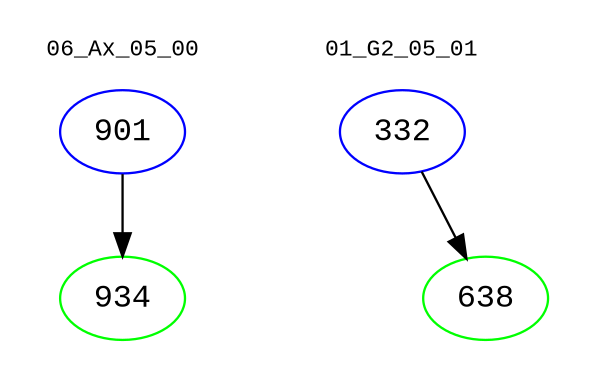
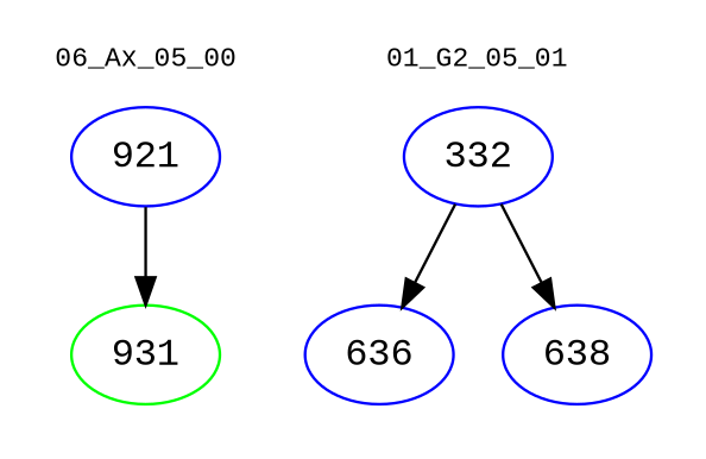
  digraph {
    fontname="Liberation Mono"
    node [color=blue fontname="Liberation Mono"]
    edge [color=black fontname="Liberation Mono"]
-   n1 [label=901]
-   n2 [color=green label=934]
+   n1 [label=921]
+   n2 [color=green label=931]
    n3 [label=332]
-   n5 [color=green label=638]
+   n4 [label=636]
+   n5 [label=638]
    subgraph cluster_1 {
      color=white
      fontsize=10
      label="06_Ax_05_00"
      n1
      n2
    }
    subgraph cluster_2 {
      color=white
      fontsize=10
      label="01_G2_05_01"
      n3
+     n4
      n5
    }
    n1 -> n2
+   n3 -> n4
    n3 -> n5
  }
